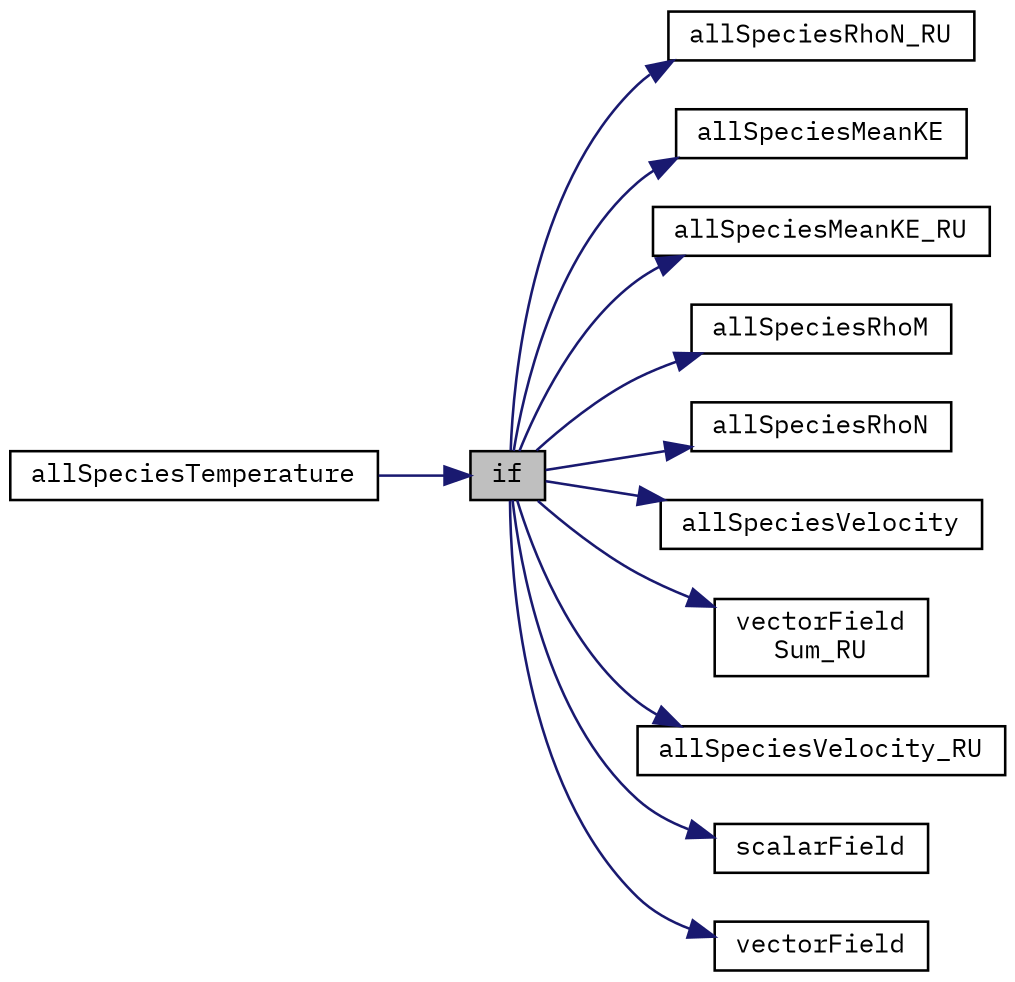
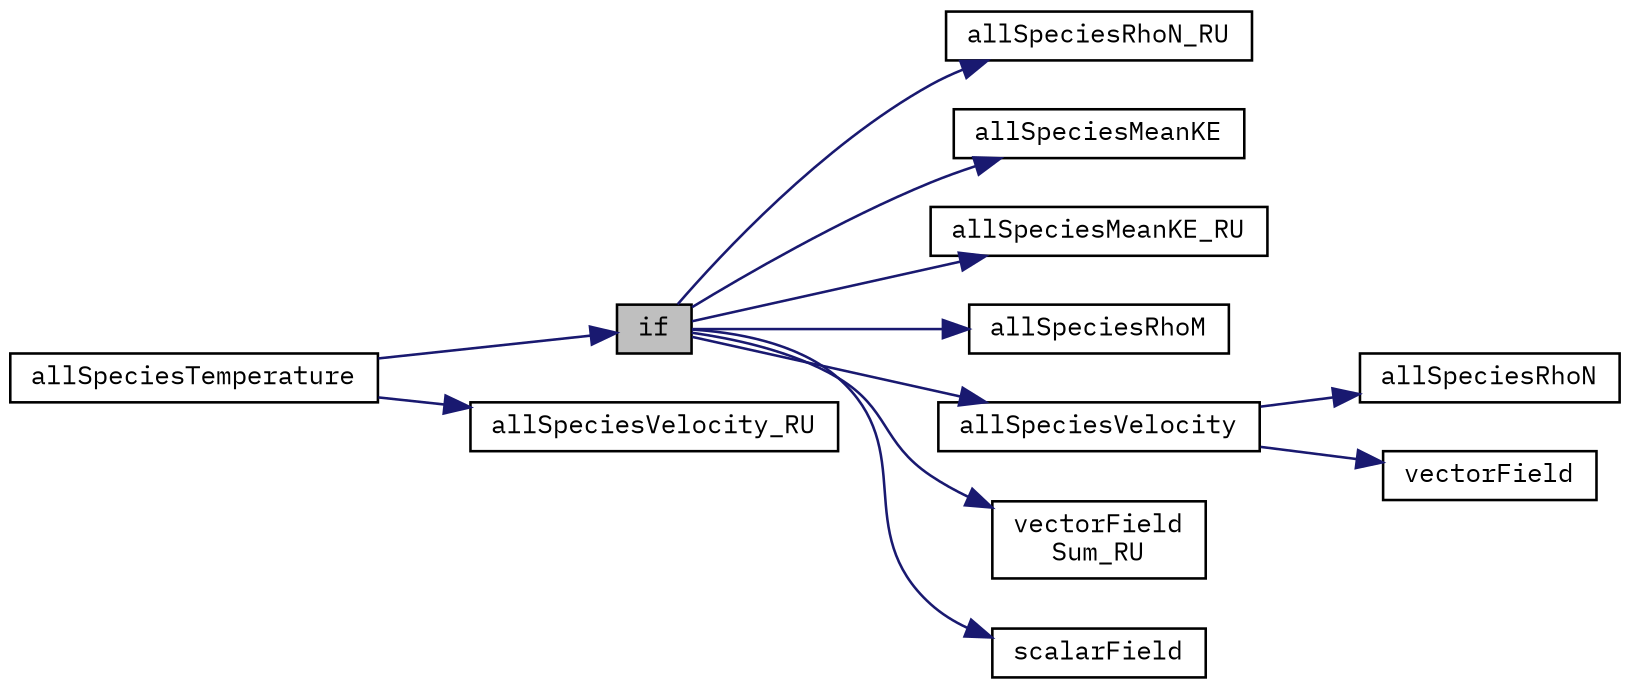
  digraph {
    fontname="IBM Plex Mono"
    rankdir=LR
    node [color=black fontname="IBM Plex Mono" fontsize=10 shape=record]
    edge [color=midnightblue fontname="IBM Plex Mono" fontsize=10 labelfontname=Helvetica labelfontsize=10 style=solid]
    n1 [fillcolor=grey75 fontcolor=black height=0.2 label=if style=filled width=0.4]
    n2 [height=0.2 label=allSpeciesRhoN_RU width=0.4]
    n3 [height=0.2 label=allSpeciesMeanKE width=0.4]
    n4 [height=0.2 label=allSpeciesMeanKE_RU width=0.4]
    n5 [height=0.2 label=allSpeciesRhoM width=0.4]
    n6 [height=0.2 label=allSpeciesRhoN width=0.4]
    n7 [height=0.2 label=allSpeciesVelocity width=0.4]
    n8 [height=0.2 label="vectorField\lSum_RU" width=0.4]
    n9 [height=0.2 label=allSpeciesVelocity_RU width=0.4]
    n10 [height=0.2 label=scalarField width=0.4]
    n11 [height=0.2 label=vectorField width=0.4]
    n12 [height=0.2 label=allSpeciesTemperature width=0.4]
    n1 -> n2
    n1 -> n3
    n1 -> n4
    n1 -> n5
-   n1 -> n6
+   n7 -> n6
    n1 -> n7
    n1 -> n8
-   n1 -> n9
+   n12 -> n9
    n1 -> n10
-   n1 -> n11
+   n7 -> n11
    n12 -> n1
  }
